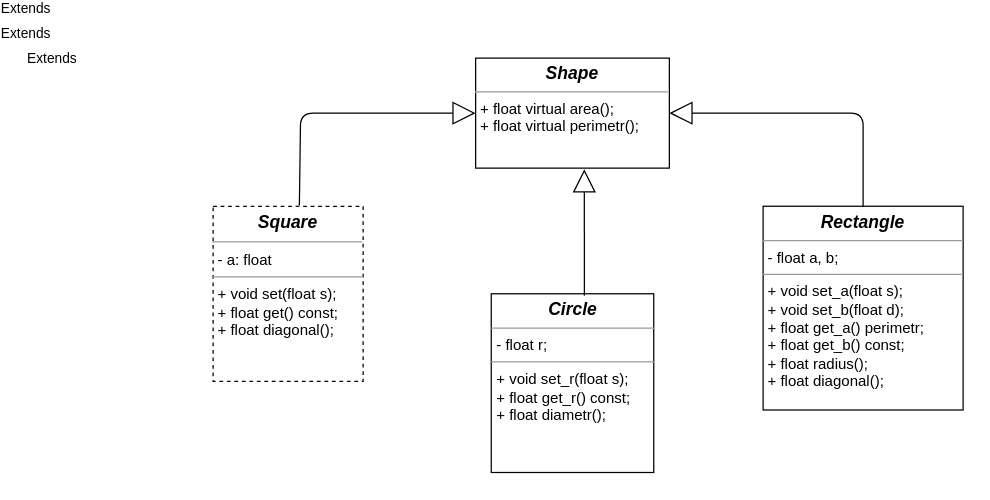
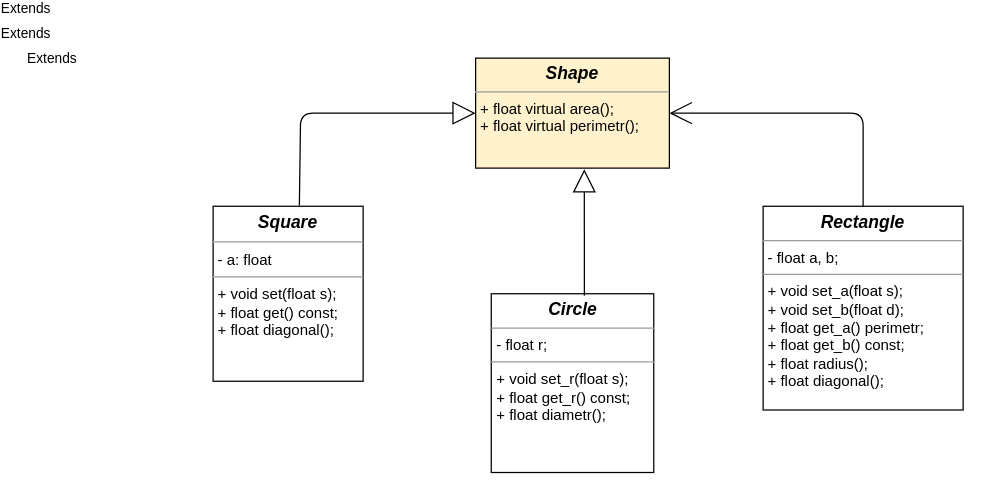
  <mxCell id="0" />
  <mxCell id="1" parent="0" />
- <mxCell id="2" value="&lt;p style=&quot;margin: 4px 0px 0px ; text-align: center ; font-size: 14px&quot;&gt;&lt;font style=&quot;font-size: 14px&quot;&gt;&lt;b&gt;&lt;i&gt;Square&lt;/i&gt;&lt;br&gt;&lt;/b&gt;&lt;/font&gt;&lt;/p&gt;&lt;hr size=&quot;1&quot; style=&quot;font-size: 14px&quot;&gt;&lt;p style=&quot;margin: 0px ; margin-left: 4px&quot;&gt;- a: float&amp;nbsp;&lt;br&gt;&lt;/p&gt;&lt;hr size=&quot;1&quot;&gt;&lt;p style=&quot;margin: 0px ; margin-left: 4px&quot;&gt;+&amp;nbsp;void set(float s);&amp;nbsp;&lt;br&gt;+ float get() const;&lt;/p&gt;&lt;p style=&quot;margin: 0px ; margin-left: 4px&quot;&gt;+&amp;nbsp;float diagonal();&lt;/p&gt;" style="verticalAlign=top;align=left;overflow=fill;fontSize=12;fontFamily=Helvetica;html=1;rounded=0;shadow=0;comic=0;labelBackgroundColor=none;strokeWidth=1;dashed=1;" parent="1" vertex="1"><mxGeometry x="20" y="138.5" width="120" height="140" as="geometry" /></mxCell>
- <mxCell id="3" value="&lt;p style=&quot;margin: 0px ; margin-top: 4px ; text-align: center&quot;&gt;&lt;i&gt;&lt;b&gt;&lt;font style=&quot;font-size: 14px&quot;&gt;Shape&lt;/font&gt;&lt;/b&gt;&lt;/i&gt;&lt;/p&gt;&lt;hr size=&quot;1&quot;&gt;&lt;p style=&quot;margin: 0px ; margin-left: 4px&quot;&gt;+&amp;nbsp;float virtual area();&lt;br&gt;+&amp;nbsp;float virtual perimetr();&lt;/p&gt;" style="verticalAlign=top;align=left;overflow=fill;fontSize=12;fontFamily=Helvetica;html=1;rounded=0;shadow=0;comic=0;labelBackgroundColor=none;strokeWidth=1" parent="1" vertex="1"><mxGeometry x="230" y="20" width="155" height="88" as="geometry" /></mxCell>
+ <mxCell id="2" value="&lt;p style=&quot;margin: 4px 0px 0px ; text-align: center ; font-size: 14px&quot;&gt;&lt;font style=&quot;font-size: 14px&quot;&gt;&lt;b&gt;&lt;i&gt;Square&lt;/i&gt;&lt;br&gt;&lt;/b&gt;&lt;/font&gt;&lt;/p&gt;&lt;hr size=&quot;1&quot; style=&quot;font-size: 14px&quot;&gt;&lt;p style=&quot;margin: 0px ; margin-left: 4px&quot;&gt;- a: float&amp;nbsp;&lt;br&gt;&lt;/p&gt;&lt;hr size=&quot;1&quot;&gt;&lt;p style=&quot;margin: 0px ; margin-left: 4px&quot;&gt;+&amp;nbsp;void set(float s);&amp;nbsp;&lt;br&gt;+ float get() const;&lt;/p&gt;&lt;p style=&quot;margin: 0px ; margin-left: 4px&quot;&gt;+&amp;nbsp;float diagonal();&lt;/p&gt;" style="verticalAlign=top;align=left;overflow=fill;fontSize=12;fontFamily=Helvetica;html=1;rounded=0;shadow=0;comic=0;labelBackgroundColor=none;strokeWidth=1" parent="1" vertex="1"><mxGeometry x="20" y="138.5" width="120" height="140" as="geometry" /></mxCell>
+ <mxCell id="3" value="&lt;p style=&quot;margin: 0px ; margin-top: 4px ; text-align: center&quot;&gt;&lt;i&gt;&lt;b&gt;&lt;font style=&quot;font-size: 14px&quot;&gt;Shape&lt;/font&gt;&lt;/b&gt;&lt;/i&gt;&lt;/p&gt;&lt;hr size=&quot;1&quot;&gt;&lt;p style=&quot;margin: 0px ; margin-left: 4px&quot;&gt;+&amp;nbsp;float virtual area();&lt;br&gt;+&amp;nbsp;float virtual perimetr();&lt;/p&gt;" style="verticalAlign=top;align=left;overflow=fill;fontSize=12;fontFamily=Helvetica;html=1;rounded=0;shadow=0;comic=0;labelBackgroundColor=none;strokeWidth=1;fillColor=#fff2cc;" parent="1" vertex="1"><mxGeometry x="230" y="20" width="155" height="88" as="geometry" /></mxCell>
  <mxCell id="4" value="&lt;p style=&quot;margin: 0px ; margin-top: 4px ; text-align: center&quot;&gt;&lt;i&gt;&lt;b&gt;&lt;font style=&quot;font-size: 14px&quot;&gt;Rectangle&lt;/font&gt;&lt;/b&gt;&lt;/i&gt;&lt;br&gt;&lt;/p&gt;&lt;hr size=&quot;1&quot;&gt;&lt;p style=&quot;margin: 0px ; margin-left: 4px&quot;&gt;-&amp;nbsp;float a, b;&lt;/p&gt;&lt;hr size=&quot;1&quot;&gt;&lt;p style=&quot;margin: 0px ; margin-left: 4px&quot;&gt;+ void set_a(float s);&lt;/p&gt;&lt;p style=&quot;margin: 0px ; margin-left: 4px&quot;&gt;+ void set_b(float d);&lt;/p&gt;&lt;p style=&quot;margin: 0px ; margin-left: 4px&quot;&gt;+ float get_a() perimetr;&lt;/p&gt;&lt;p style=&quot;margin: 0px ; margin-left: 4px&quot;&gt;+ float get_b() const;&lt;/p&gt;&lt;p style=&quot;margin: 0px ; margin-left: 4px&quot;&gt;+&amp;nbsp;float radius();&lt;/p&gt;&lt;p style=&quot;margin: 0px ; margin-left: 4px&quot;&gt;+&amp;nbsp;float diagonal();&lt;/p&gt;" style="verticalAlign=top;align=left;overflow=fill;fontSize=12;fontFamily=Helvetica;html=1;rounded=0;shadow=0;comic=0;labelBackgroundColor=none;strokeWidth=1" parent="1" vertex="1"><mxGeometry x="460" y="138.5" width="160" height="163" as="geometry" /></mxCell>
  <mxCell id="5" value="&lt;p style=&quot;margin: 0px ; margin-top: 4px ; text-align: center&quot;&gt;&lt;i&gt;&lt;b&gt;&lt;font style=&quot;font-size: 14px&quot;&gt;Circle&lt;/font&gt;&lt;/b&gt;&lt;/i&gt;&lt;br&gt;&lt;/p&gt;&lt;hr size=&quot;1&quot;&gt;&lt;p style=&quot;margin: 0px ; margin-left: 4px&quot;&gt;- float r;&lt;/p&gt;&lt;hr size=&quot;1&quot;&gt;&lt;p style=&quot;margin: 0px ; margin-left: 4px&quot;&gt;&lt;span&gt;+ void set_r(float s);&lt;/span&gt;&lt;br&gt;&lt;/p&gt;&lt;p style=&quot;margin: 0px ; margin-left: 4px&quot;&gt;+ float get_r() const;&lt;/p&gt;&lt;p style=&quot;margin: 0px ; margin-left: 4px&quot;&gt;+&amp;nbsp;float diametr();&lt;/p&gt;" style="verticalAlign=top;align=left;overflow=fill;fontSize=12;fontFamily=Helvetica;html=1;rounded=0;shadow=0;comic=0;labelBackgroundColor=none;strokeWidth=1" vertex="1" parent="1"><mxGeometry x="242.5" y="208.5" width="130" height="143" as="geometry" /></mxCell>
  <mxCell id="6" value="Extends" style="endArrow=block;endSize=16;endFill=0;html=1;entryX=0.561;entryY=1.011;entryDx=0;entryDy=0;entryPerimeter=0;" edge="1" parent="1" target="3"><mxGeometry x="1" y="460" width="160" relative="1" as="geometry"><mxPoint x="317" y="210" as="sourcePoint" /><mxPoint x="230" y="150" as="targetPoint" /><mxPoint x="13" y="-109" as="offset" /></mxGeometry></mxCell>
  <mxCell id="7" value="Extends" style="endArrow=block;endSize=16;endFill=0;html=1;entryX=0;entryY=0.5;entryDx=0;entryDy=0;exitX=0.575;exitY=-0.004;exitDx=0;exitDy=0;exitPerimeter=0;" edge="1" parent="1" source="2" target="3"><mxGeometry x="-0.309" y="235" width="160" relative="1" as="geometry"><mxPoint x="80" y="64" as="sourcePoint" /><mxPoint x="230" y="63.5" as="targetPoint" /><Array as="points"><mxPoint x="90" y="64" /></Array><mxPoint x="-220" y="151" as="offset" /></mxGeometry></mxCell>
- <mxCell id="8" value="Extends" style="endArrow=block;endSize=16;endFill=0;html=1;entryX=1;entryY=0.5;entryDx=0;entryDy=0;exitX=0.5;exitY=0;exitDx=0;exitDy=0;" edge="1" parent="1" source="4" target="3"><mxGeometry x="1" y="-497" width="160" relative="1" as="geometry"><mxPoint x="610" y="64" as="sourcePoint" /><mxPoint x="420" y="100" as="targetPoint" /><Array as="points"><mxPoint x="540" y="64" /></Array><mxPoint x="-494" y="453" as="offset" /></mxGeometry></mxCell>
+ <mxCell id="8" value="Extends" style="endArrow=open;endSize=16;endFill=0;html=1;entryX=1;entryY=0.5;entryDx=0;entryDy=0;exitX=0.5;exitY=0;exitDx=0;exitDy=0;" edge="1" parent="1" source="4" target="3"><mxGeometry x="1" y="-497" width="160" relative="1" as="geometry"><mxPoint x="610" y="64" as="sourcePoint" /><mxPoint x="420" y="100" as="targetPoint" /><Array as="points"><mxPoint x="540" y="64" /></Array><mxPoint x="-494" y="453" as="offset" /></mxGeometry></mxCell>
